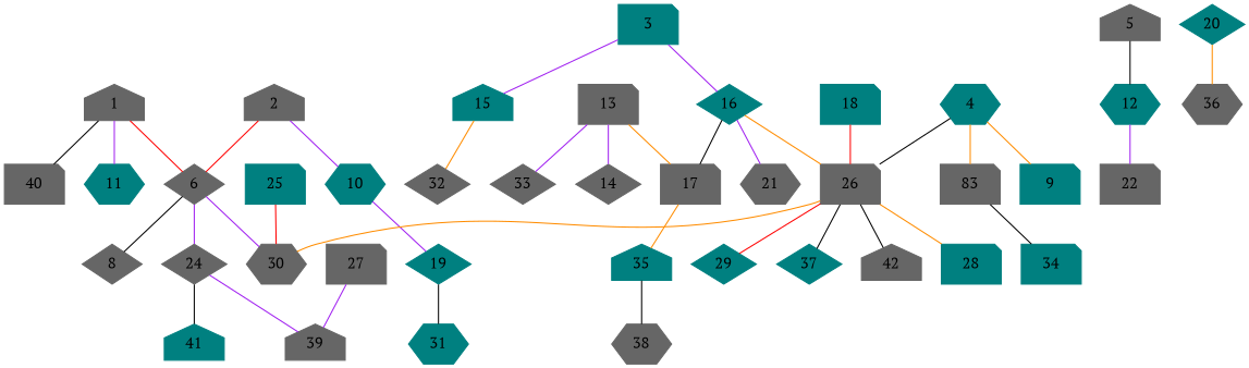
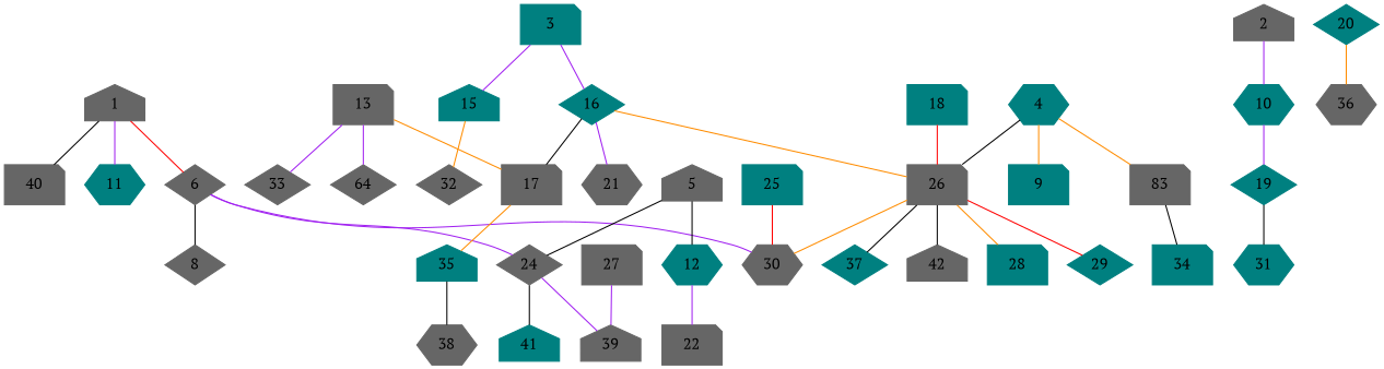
  graph {
    fontname="PT Serif"
    node [color=gray40 fontname="PT Serif" shape=note style=filled]
    edge [color=purple fontname="PT Serif" weight=1.0]
    1 [shape=house]
    11 [color=teal shape=hexagon]
    40
    6 [shape=diamond]
    30 [shape=hexagon]
    2 [shape=house]
    10 [color=teal shape=hexagon]
    24 [shape=diamond]
    8 [shape=diamond]
    19 [color=teal shape=diamond]
    3 [color=teal]
    15 [color=teal shape=house]
    16 [color=teal shape=diamond]
    32 [shape=diamond]
    26
    17
    21 [shape=hexagon]
    4 [color=teal shape=hexagon]
    9 [color=teal]
    n20 [label=83]
    34 [color=teal]
    28 [color=teal]
    29 [color=teal shape=diamond]
    37 [color=teal shape=diamond]
    42 [shape=house]
    5 [shape=house]
    12 [color=teal shape=hexagon]
    22
    41 [color=teal shape=house]
    39 [shape=house]
    20 [color=teal shape=diamond]
    36 [shape=hexagon]
    31 [color=teal shape=hexagon]
-   14 [shape=diamond]
+   14 [shape=diamond label=64]
    13
    33 [shape=diamond]
    35 [color=teal shape=house]
    38 [shape=hexagon]
    18 [color=teal]
    27
    25 [color=teal]
    1 -- 11
    1 -- 40 [color=black]
    1 -- 6 [color=red]
    6 -- 30
    6 -- 24
    6 -- 8 [color=black]
-   2 -- 6 [color=red]
    2 -- 10
    10 -- 19
    24 -- 41 [color=black]
    24 -- 39
    19 -- 31 [color=black]
    3 -- 15
    3 -- 16
    15 -- 32 [color=darkorange]
    16 -- 26 [color=darkorange]
    16 -- 17 [color=black]
    16 -- 21
    26 -- 30 [color=darkorange]
    26 -- 28 [color=darkorange]
    26 -- 29 [color=red]
    26 -- 37 [color=black]
    26 -- 42 [color=black]
    17 -- 35 [color=darkorange]
    4 -- 26 [color=black]
    4 -- 9 [color=darkorange]
    4 -- n20 [color=darkorange]
    n20 -- 34 [color=black]
+   5 -- 24 [color=black]
    5 -- 12 [color=black]
    12 -- 22
    20 -- 36 [color=darkorange]
    13 -- 17 [color=darkorange]
    13 -- 14
    13 -- 33
    35 -- 38 [color=black]
    18 -- 26 [color=red]
    27 -- 39
    25 -- 30 [color=red]
  }
